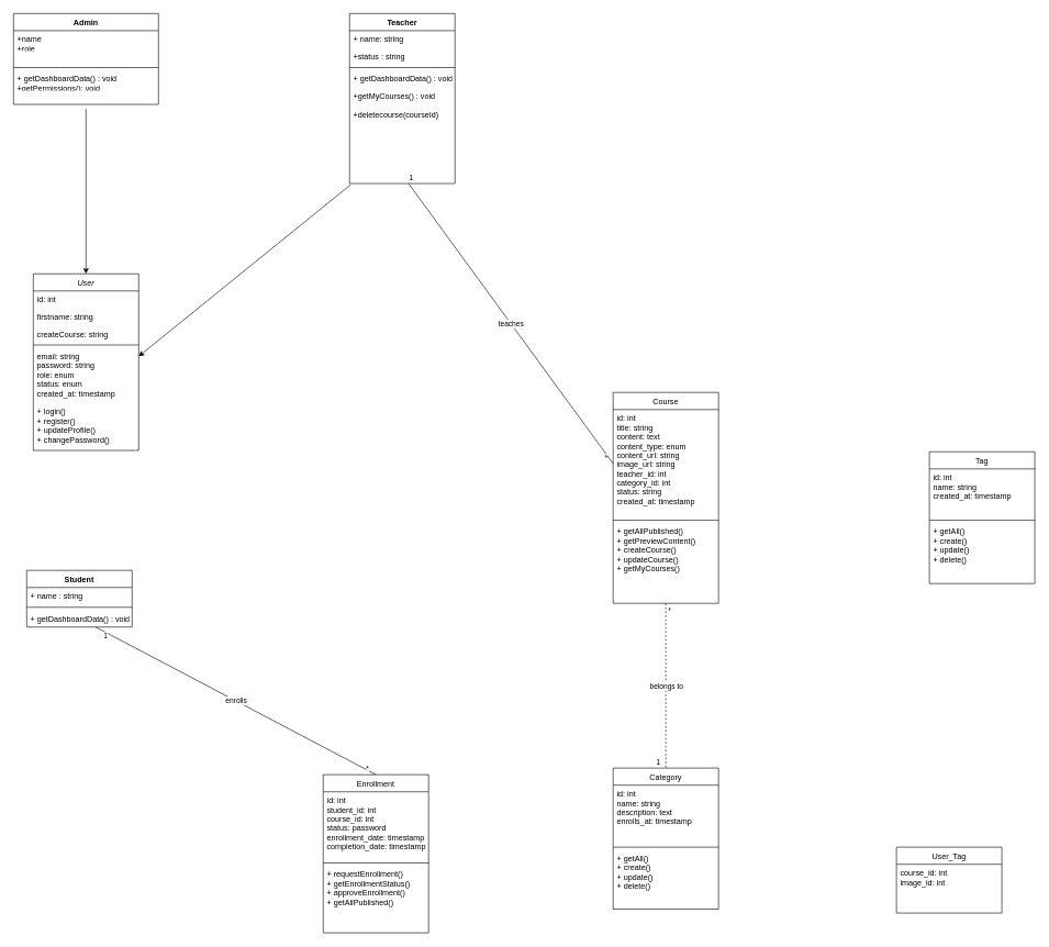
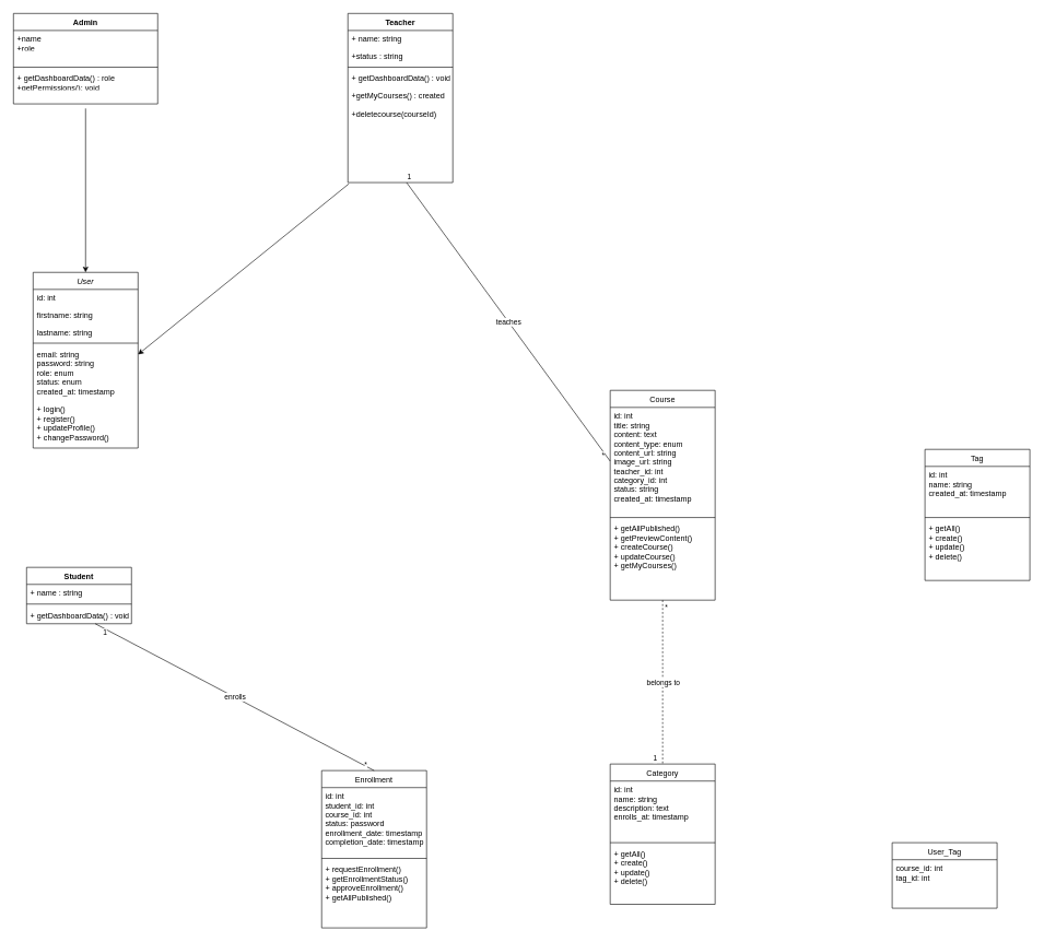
  <mxCell id="0" />
  <mxCell id="1" parent="0" />
  <mxCell id="2" value="User" style="swimlane;fontStyle=2;align=center;verticalAlign=top;childLayout=stackLayout;horizontal=1;startSize=26;horizontalStack=0;resizeParent=1;resizeLast=0;collapsible=1;marginBottom=0;rounded=0;shadow=0;strokeWidth=1;" vertex="1" parent="1"><mxGeometry x="50" y="415" width="160" height="268" as="geometry"><mxRectangle x="230" y="140" width="160" height="26" as="alternateBounds" /></mxGeometry></mxCell>
  <mxCell id="3" value="id: int" style="text;align=left;verticalAlign=top;spacingLeft=4;spacingRight=4;overflow=hidden;rotatable=0;points=[[0,0.5],[1,0.5]];portConstraint=eastwest;" vertex="1" parent="2"><mxGeometry y="26" width="160" height="26" as="geometry" /></mxCell>
  <mxCell id="4" value="firstname: string" style="text;align=left;verticalAlign=top;spacingLeft=4;spacingRight=4;overflow=hidden;rotatable=0;points=[[0,0.5],[1,0.5]];portConstraint=eastwest;rounded=0;shadow=0;html=0;" vertex="1" parent="2"><mxGeometry y="52" width="160" height="26" as="geometry" /></mxCell>
- <mxCell id="5" value="createCourse: string" style="text;align=left;verticalAlign=top;spacingLeft=4;spacingRight=4;overflow=hidden;rotatable=0;points=[[0,0.5],[1,0.5]];portConstraint=eastwest;rounded=0;shadow=0;html=0;" vertex="1" parent="2"><mxGeometry y="78" width="160" height="26" as="geometry" /></mxCell>
+ <mxCell id="5" value="lastname: string" style="text;align=left;verticalAlign=top;spacingLeft=4;spacingRight=4;overflow=hidden;rotatable=0;points=[[0,0.5],[1,0.5]];portConstraint=eastwest;rounded=0;shadow=0;html=0;" vertex="1" parent="2"><mxGeometry y="78" width="160" height="26" as="geometry" /></mxCell>
  <mxCell id="6" value="" style="line;html=1;strokeWidth=1;align=left;verticalAlign=middle;spacingTop=-1;spacingLeft=3;spacingRight=3;rotatable=0;labelPosition=right;points=[];portConstraint=eastwest;" vertex="1" parent="2"><mxGeometry y="104" width="160" height="8" as="geometry" /></mxCell>
  <mxCell id="7" value="email: string&#10;password: string&#10;role: enum&#10;status: enum&#10;created_at: timestamp&#10;&#10;+ login()&#10;+ register()&#10;+ updateProfile()&#10;+ changePassword()" style="text;align=left;verticalAlign=top;spacingLeft=4;spacingRight=4;overflow=hidden;rotatable=0;points=[[0,0.5],[1,0.5]];portConstraint=eastwest;" vertex="1" parent="2"><mxGeometry y="112" width="160" height="156" as="geometry" /></mxCell>
  <mxCell id="8" value="Course" style="swimlane;fontStyle=0;align=center;verticalAlign=top;childLayout=stackLayout;horizontal=1;startSize=26;horizontalStack=0;resizeParent=1;resizeLast=0;collapsible=1;marginBottom=0;rounded=0;shadow=0;strokeWidth=1;" vertex="1" parent="1"><mxGeometry x="930" y="595" width="160" height="320" as="geometry"><mxRectangle x="550" y="140" width="160" height="26" as="alternateBounds" /></mxGeometry></mxCell>
  <mxCell id="9" value="id: int&#10;title: string&#10;content: text&#10;content_type: enum&#10;content_url: string&#10;image_url: string&#10;teacher_id: int&#10;category_id: int&#10;status: string&#10;created_at: timestamp" style="text;align=left;verticalAlign=top;spacingLeft=4;spacingRight=4;overflow=hidden;rotatable=0;points=[[0,0.5],[1,0.5]];portConstraint=eastwest;" vertex="1" parent="8"><mxGeometry y="26" width="160" height="164" as="geometry" /></mxCell>
  <mxCell id="10" value="" style="line;html=1;strokeWidth=1;align=left;verticalAlign=middle;spacingTop=-1;spacingLeft=3;spacingRight=3;rotatable=0;labelPosition=right;points=[];portConstraint=eastwest;" vertex="1" parent="8"><mxGeometry y="190" width="160" height="8" as="geometry" /></mxCell>
  <mxCell id="11" value="+ getAllPublished()&#10;+ getPreviewContent()&#10;+ createCourse()&#10;+ updateCourse()&#10;+ getMyCourses()" style="text;align=left;verticalAlign=top;spacingLeft=4;spacingRight=4;overflow=hidden;rotatable=0;points=[[0,0.5],[1,0.5]];portConstraint=eastwest;" vertex="1" parent="8"><mxGeometry y="198" width="160" height="122" as="geometry" /></mxCell>
  <mxCell id="12" value="Category" style="swimlane;fontStyle=0;align=center;verticalAlign=top;childLayout=stackLayout;horizontal=1;startSize=26;horizontalStack=0;resizeParent=1;resizeLast=0;collapsible=1;marginBottom=0;rounded=0;shadow=0;strokeWidth=1;" vertex="1" parent="1"><mxGeometry x="930" y="1165" width="160" height="214" as="geometry"><mxRectangle x="550" y="140" width="160" height="26" as="alternateBounds" /></mxGeometry></mxCell>
  <mxCell id="13" value="id: int&#10;name: string&#10;description: text&#10;enrolls_at: timestamp" style="text;align=left;verticalAlign=top;spacingLeft=4;spacingRight=4;overflow=hidden;rotatable=0;points=[[0,0.5],[1,0.5]];portConstraint=eastwest;" vertex="1" parent="12"><mxGeometry y="26" width="160" height="90" as="geometry" /></mxCell>
  <mxCell id="14" value="" style="line;html=1;strokeWidth=1;align=left;verticalAlign=middle;spacingTop=-1;spacingLeft=3;spacingRight=3;rotatable=0;labelPosition=right;points=[];portConstraint=eastwest;" vertex="1" parent="12"><mxGeometry y="116" width="160" height="8" as="geometry" /></mxCell>
  <mxCell id="15" value="+ getAll()&#10;+ create()&#10;+ update()&#10;+ delete()" style="text;align=left;verticalAlign=top;spacingLeft=4;spacingRight=4;overflow=hidden;rotatable=0;points=[[0,0.5],[1,0.5]];portConstraint=eastwest;" vertex="1" parent="12"><mxGeometry y="124" width="160" height="80" as="geometry" /></mxCell>
  <mxCell id="16" value="Enrollment" style="swimlane;fontStyle=0;align=center;verticalAlign=top;childLayout=stackLayout;horizontal=1;startSize=26;horizontalStack=0;resizeParent=1;resizeLast=0;collapsible=1;marginBottom=0;rounded=0;shadow=0;strokeWidth=1;" vertex="1" parent="1"><mxGeometry x="490" y="1175" width="160" height="240" as="geometry"><mxRectangle x="550" y="140" width="160" height="26" as="alternateBounds" /></mxGeometry></mxCell>
  <mxCell id="17" value="id: int&#10;student_id: int&#10;course_id: int&#10;status: password&#10;enrollment_date: timestamp&#10;completion_date: timestamp" style="text;align=left;verticalAlign=top;spacingLeft=4;spacingRight=4;overflow=hidden;rotatable=0;points=[[0,0.5],[1,0.5]];portConstraint=eastwest;" vertex="1" parent="16"><mxGeometry y="26" width="160" height="104" as="geometry" /></mxCell>
  <mxCell id="18" value="" style="line;html=1;strokeWidth=1;align=left;verticalAlign=middle;spacingTop=-1;spacingLeft=3;spacingRight=3;rotatable=0;labelPosition=right;points=[];portConstraint=eastwest;" vertex="1" parent="16"><mxGeometry y="130" width="160" height="8" as="geometry" /></mxCell>
  <mxCell id="19" value="+ requestEnrollment()&#10;+ getEnrollmentStatus()&#10;+ approveEnrollment()&#10;+ getAllPublished()" style="text;align=left;verticalAlign=top;spacingLeft=4;spacingRight=4;overflow=hidden;rotatable=0;points=[[0,0.5],[1,0.5]];portConstraint=eastwest;" vertex="1" parent="16"><mxGeometry y="138" width="160" height="102" as="geometry" /></mxCell>
  <mxCell id="20" value="Tag" style="swimlane;fontStyle=0;align=center;verticalAlign=top;childLayout=stackLayout;horizontal=1;startSize=26;horizontalStack=0;resizeParent=1;resizeLast=0;collapsible=1;marginBottom=0;rounded=0;shadow=0;strokeWidth=1;" vertex="1" parent="1"><mxGeometry x="1410" y="685" width="160" height="200" as="geometry" /></mxCell>
  <mxCell id="21" value="id: int&#10;name: string&#10;created_at: timestamp" style="text;align=left;verticalAlign=top;spacingLeft=4;spacingRight=4;overflow=hidden;rotatable=0;points=[[0,0.5],[1,0.5]];portConstraint=eastwest;" vertex="1" parent="20"><mxGeometry y="26" width="160" height="74" as="geometry" /></mxCell>
  <mxCell id="22" value="" style="line;html=1;strokeWidth=1;align=left;verticalAlign=middle;spacingTop=-1;spacingLeft=3;spacingRight=3;rotatable=0;labelPosition=right;points=[];portConstraint=eastwest;" vertex="1" parent="20"><mxGeometry y="100" width="160" height="8" as="geometry" /></mxCell>
  <mxCell id="23" value="+ getAll()&#10;+ create()&#10;+ update()&#10;+ delete()" style="text;align=left;verticalAlign=top;spacingLeft=4;spacingRight=4;overflow=hidden;rotatable=0;points=[[0,0.5],[1,0.5]];portConstraint=eastwest;" vertex="1" parent="20"><mxGeometry y="108" width="160" height="92" as="geometry" /></mxCell>
  <mxCell id="24" value="User_Tag" style="swimlane;fontStyle=0;align=center;verticalAlign=top;childLayout=stackLayout;horizontal=1;startSize=26;horizontalStack=0;resizeParent=1;resizeLast=0;collapsible=1;marginBottom=0;rounded=0;shadow=0;strokeWidth=1;" vertex="1" parent="1"><mxGeometry x="1360" y="1285" width="160" height="100" as="geometry" /></mxCell>
- <mxCell id="25" value="course_id: int&#10;image_id: int" style="text;align=left;verticalAlign=top;spacingLeft=4;spacingRight=4;overflow=hidden;rotatable=0;points=[[0,0.5],[1,0.5]];portConstraint=eastwest;" vertex="1" parent="24"><mxGeometry y="26" width="160" height="44" as="geometry" /></mxCell>
+ <mxCell id="25" value="course_id: int&#10;tag_id: int" style="text;align=left;verticalAlign=top;spacingLeft=4;spacingRight=4;overflow=hidden;rotatable=0;points=[[0,0.5],[1,0.5]];portConstraint=eastwest;" vertex="1" parent="24"><mxGeometry y="26" width="160" height="44" as="geometry" /></mxCell>
  <mxCell id="26" value="" style="endArrow=none;html=1;rounded=0;entryX=0;entryY=0.5;entryDx=0;entryDy=0;" edge="1" parent="1" source="52" target="9"><mxGeometry relative="1" as="geometry" /></mxCell>
  <mxCell id="27" value="1" style="edgeLabel;resizable=0;html=1;align=left;verticalAlign=bottom;" connectable="0" vertex="1" parent="26"><mxGeometry x="-1" relative="1" as="geometry" /></mxCell>
  <mxCell id="28" value="*" style="edgeLabel;resizable=0;html=1;align=right;verticalAlign=bottom;" connectable="0" vertex="1" parent="26"><mxGeometry x="1" relative="1" as="geometry"><mxPoint x="-8" as="offset" /></mxGeometry></mxCell>
  <mxCell id="29" value="teaches" style="edgeLabel;html=1;align=center;verticalAlign=middle;resizable=0;points=[];" connectable="0" vertex="1" parent="26"><mxGeometry relative="1" as="geometry"><mxPoint as="offset" /></mxGeometry></mxCell>
  <mxCell id="30" value="" style="endArrow=none;html=1;rounded=0;entryX=0.5;entryY=0;entryDx=0;entryDy=0;" edge="1" parent="1" source="56" target="16"><mxGeometry relative="1" as="geometry" /></mxCell>
  <mxCell id="31" value="1" style="edgeLabel;resizable=0;html=1;align=left;verticalAlign=bottom;" connectable="0" vertex="1" parent="30"><mxGeometry x="-1" relative="1" as="geometry"><mxPoint x="10" y="22" as="offset" /></mxGeometry></mxCell>
  <mxCell id="32" value="*" style="edgeLabel;resizable=0;html=1;align=right;verticalAlign=bottom;" connectable="0" vertex="1" parent="30"><mxGeometry x="1" relative="1" as="geometry"><mxPoint x="-10" as="offset" /></mxGeometry></mxCell>
  <mxCell id="33" value="enrolls" style="edgeLabel;html=1;align=center;verticalAlign=middle;resizable=0;points=[];" connectable="0" vertex="1" parent="30"><mxGeometry relative="1" as="geometry"><mxPoint as="offset" /></mxGeometry></mxCell>
  <mxCell id="34" value="" style="endArrow=none;html=1;rounded=0;exitX=0.5;exitY=1;exitDx=0;exitDy=0;entryX=0.5;entryY=0;entryDx=0;entryDy=0;dashed=1;" edge="1" parent="1" source="8" target="12"><mxGeometry relative="1" as="geometry" /></mxCell>
  <mxCell id="35" value="*" style="edgeLabel;resizable=0;html=1;align=left;verticalAlign=bottom;" connectable="0" vertex="1" parent="34"><mxGeometry x="-1" relative="1" as="geometry"><mxPoint x="2" y="20" as="offset" /></mxGeometry></mxCell>
  <mxCell id="36" value="1" style="edgeLabel;resizable=0;html=1;align=right;verticalAlign=bottom;" connectable="0" vertex="1" parent="34"><mxGeometry x="1" relative="1" as="geometry"><mxPoint x="-8" as="offset" /></mxGeometry></mxCell>
  <mxCell id="37" value="belongs to" style="edgeLabel;html=1;align=center;verticalAlign=middle;resizable=0;points=[];" connectable="0" vertex="1" parent="34"><mxGeometry relative="1" as="geometry"><mxPoint as="offset" /></mxGeometry></mxCell>
  <mxCell id="38" value="Admin" style="swimlane;fontStyle=1;align=center;verticalAlign=top;childLayout=stackLayout;horizontal=1;startSize=26;horizontalStack=0;resizeParent=1;resizeParentMax=0;resizeLast=0;collapsible=1;marginBottom=0;" vertex="1" parent="1"><mxGeometry x="20" y="20" width="220" height="138" as="geometry" /></mxCell>
  <mxCell id="39" value="+name&#10;+role&#10;" style="text;strokeColor=none;fillColor=none;align=left;verticalAlign=top;spacingLeft=4;spacingRight=4;overflow=hidden;rotatable=0;points=[[0,0.5],[1,0.5]];portConstraint=eastwest;" vertex="1" parent="38"><mxGeometry y="26" width="220" height="26" as="geometry" /></mxCell>
  <mxCell id="40" style="text;strokeColor=none;fillColor=none;align=left;verticalAlign=top;spacingLeft=4;spacingRight=4;overflow=hidden;rotatable=0;points=[[0,0.5],[1,0.5]];portConstraint=eastwest;" vertex="1" parent="38"><mxGeometry y="52" width="220" height="26" as="geometry" /></mxCell>
  <mxCell id="41" value="" style="line;strokeWidth=1;fillColor=none;align=left;verticalAlign=middle;spacingTop=-1;spacingLeft=3;spacingRight=3;rotatable=0;labelPosition=right;points=[];portConstraint=eastwest;strokeColor=inherit;" vertex="1" parent="38"><mxGeometry y="78" width="220" height="8" as="geometry" /></mxCell>
- <mxCell id="42" value="+ getDashboardData() : void&#10;+getPermissions(): void" style="text;strokeColor=none;fillColor=none;align=left;verticalAlign=top;spacingLeft=4;spacingRight=4;overflow=hidden;rotatable=0;points=[[0,0.5],[1,0.5]];portConstraint=eastwest;" vertex="1" parent="38"><mxGeometry y="86" width="220" height="26" as="geometry" /></mxCell>
+ <mxCell id="42" value="+ getDashboardData() : role&#10;+getPermissions(): void" style="text;strokeColor=none;fillColor=none;align=left;verticalAlign=top;spacingLeft=4;spacingRight=4;overflow=hidden;rotatable=0;points=[[0,0.5],[1,0.5]];portConstraint=eastwest;" vertex="1" parent="38"><mxGeometry y="86" width="220" height="26" as="geometry" /></mxCell>
  <mxCell id="43" style="text;strokeColor=none;fillColor=none;align=left;verticalAlign=top;spacingLeft=4;spacingRight=4;overflow=hidden;rotatable=0;points=[[0,0.5],[1,0.5]];portConstraint=eastwest;" vertex="1" parent="38"><mxGeometry y="112" width="220" height="26" as="geometry" /></mxCell>
  <mxCell id="44" value="Teacher" style="swimlane;fontStyle=1;align=center;verticalAlign=top;childLayout=stackLayout;horizontal=1;startSize=26;horizontalStack=0;resizeParent=1;resizeParentMax=0;resizeLast=0;collapsible=1;marginBottom=0;" vertex="1" parent="1"><mxGeometry x="530" y="20" width="160" height="258" as="geometry" /></mxCell>
  <mxCell id="45" value="+ name: string" style="text;strokeColor=none;fillColor=none;align=left;verticalAlign=top;spacingLeft=4;spacingRight=4;overflow=hidden;rotatable=0;points=[[0,0.5],[1,0.5]];portConstraint=eastwest;" vertex="1" parent="44"><mxGeometry y="26" width="160" height="26" as="geometry" /></mxCell>
  <mxCell id="46" value="+status : string" style="text;strokeColor=none;fillColor=none;align=left;verticalAlign=top;spacingLeft=4;spacingRight=4;overflow=hidden;rotatable=0;points=[[0,0.5],[1,0.5]];portConstraint=eastwest;" vertex="1" parent="44"><mxGeometry y="52" width="160" height="26" as="geometry" /></mxCell>
  <mxCell id="47" value="" style="line;strokeWidth=1;fillColor=none;align=left;verticalAlign=middle;spacingTop=-1;spacingLeft=3;spacingRight=3;rotatable=0;labelPosition=right;points=[];portConstraint=eastwest;strokeColor=inherit;" vertex="1" parent="44"><mxGeometry y="78" width="160" height="8" as="geometry" /></mxCell>
  <mxCell id="48" value="+ getDashboardData() : void&#10;" style="text;strokeColor=none;fillColor=none;align=left;verticalAlign=top;spacingLeft=4;spacingRight=4;overflow=hidden;rotatable=0;points=[[0,0.5],[1,0.5]];portConstraint=eastwest;" vertex="1" parent="44"><mxGeometry y="86" width="160" height="26" as="geometry" /></mxCell>
- <mxCell id="49" value="+getMyCourses() : void&#10;&#10;+deletecourse(courseId)&#10;" style="text;strokeColor=none;fillColor=none;align=left;verticalAlign=top;spacingLeft=4;spacingRight=4;overflow=hidden;rotatable=0;points=[[0,0.5],[1,0.5]];portConstraint=eastwest;" vertex="1" parent="44"><mxGeometry y="112" width="160" height="68" as="geometry" /></mxCell>
+ <mxCell id="49" value="+getMyCourses() : created&#10;&#10;+deletecourse(courseId)&#10;" style="text;strokeColor=none;fillColor=none;align=left;verticalAlign=top;spacingLeft=4;spacingRight=4;overflow=hidden;rotatable=0;points=[[0,0.5],[1,0.5]];portConstraint=eastwest;" vertex="1" parent="44"><mxGeometry y="112" width="160" height="68" as="geometry" /></mxCell>
  <mxCell id="50" style="text;strokeColor=none;fillColor=none;align=left;verticalAlign=top;spacingLeft=4;spacingRight=4;overflow=hidden;rotatable=0;points=[[0,0.5],[1,0.5]];portConstraint=eastwest;" vertex="1" parent="44"><mxGeometry y="180" width="160" height="26" as="geometry" /></mxCell>
  <mxCell id="51" style="text;strokeColor=none;fillColor=none;align=left;verticalAlign=top;spacingLeft=4;spacingRight=4;overflow=hidden;rotatable=0;points=[[0,0.5],[1,0.5]];portConstraint=eastwest;" vertex="1" parent="44"><mxGeometry y="206" width="160" height="26" as="geometry" /></mxCell>
  <mxCell id="52" style="text;strokeColor=none;fillColor=none;align=left;verticalAlign=top;spacingLeft=4;spacingRight=4;overflow=hidden;rotatable=0;points=[[0,0.5],[1,0.5]];portConstraint=eastwest;" vertex="1" parent="44"><mxGeometry y="232" width="160" height="26" as="geometry" /></mxCell>
  <mxCell id="53" value="Student" style="swimlane;fontStyle=1;align=center;verticalAlign=top;childLayout=stackLayout;horizontal=1;startSize=26;horizontalStack=0;resizeParent=1;resizeParentMax=0;resizeLast=0;collapsible=1;marginBottom=0;" vertex="1" parent="1"><mxGeometry x="40" y="865" width="160" height="86" as="geometry" /></mxCell>
  <mxCell id="54" value="+ name : string" style="text;strokeColor=none;fillColor=none;align=left;verticalAlign=top;spacingLeft=4;spacingRight=4;overflow=hidden;rotatable=0;points=[[0,0.5],[1,0.5]];portConstraint=eastwest;" vertex="1" parent="53"><mxGeometry y="26" width="160" height="26" as="geometry" /></mxCell>
  <mxCell id="55" value="" style="line;strokeWidth=1;fillColor=none;align=left;verticalAlign=middle;spacingTop=-1;spacingLeft=3;spacingRight=3;rotatable=0;labelPosition=right;points=[];portConstraint=eastwest;strokeColor=inherit;" vertex="1" parent="53"><mxGeometry y="52" width="160" height="8" as="geometry" /></mxCell>
  <mxCell id="56" value="+ getDashboardData() : void" style="text;strokeColor=none;fillColor=none;align=left;verticalAlign=top;spacingLeft=4;spacingRight=4;overflow=hidden;rotatable=0;points=[[0,0.5],[1,0.5]];portConstraint=eastwest;" vertex="1" parent="53"><mxGeometry y="60" width="160" height="26" as="geometry" /></mxCell>
  <mxCell id="57" style="edgeStyle=none;html=1;exitX=0.01;exitY=1.07;exitDx=0;exitDy=0;exitPerimeter=0;" edge="1" parent="1" source="52" target="7"><mxGeometry relative="1" as="geometry" /></mxCell>
  <mxCell id="58" style="edgeStyle=none;html=1;entryX=0.5;entryY=0;entryDx=0;entryDy=0;" edge="1" parent="1" target="2"><mxGeometry relative="1" as="geometry"><mxPoint x="130" y="165" as="sourcePoint" /></mxGeometry></mxCell>
